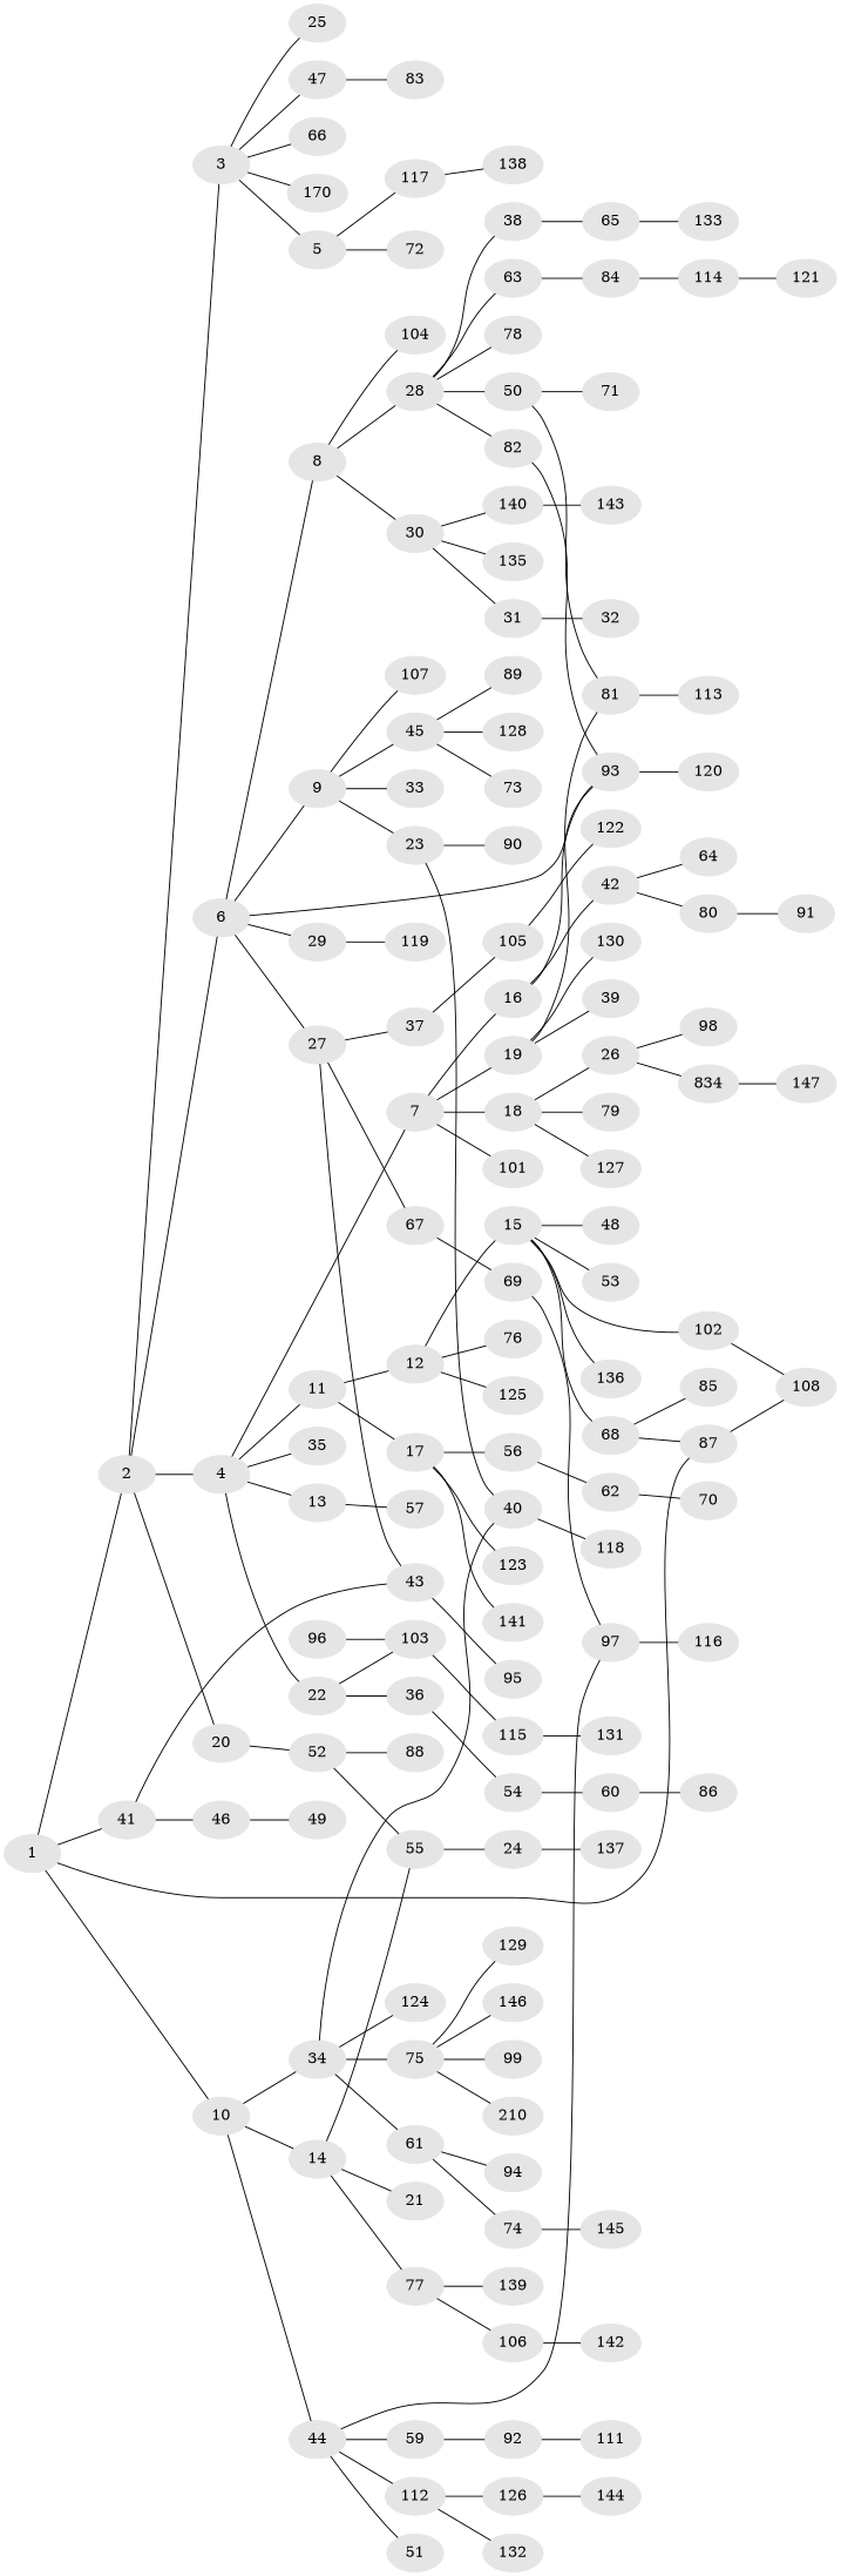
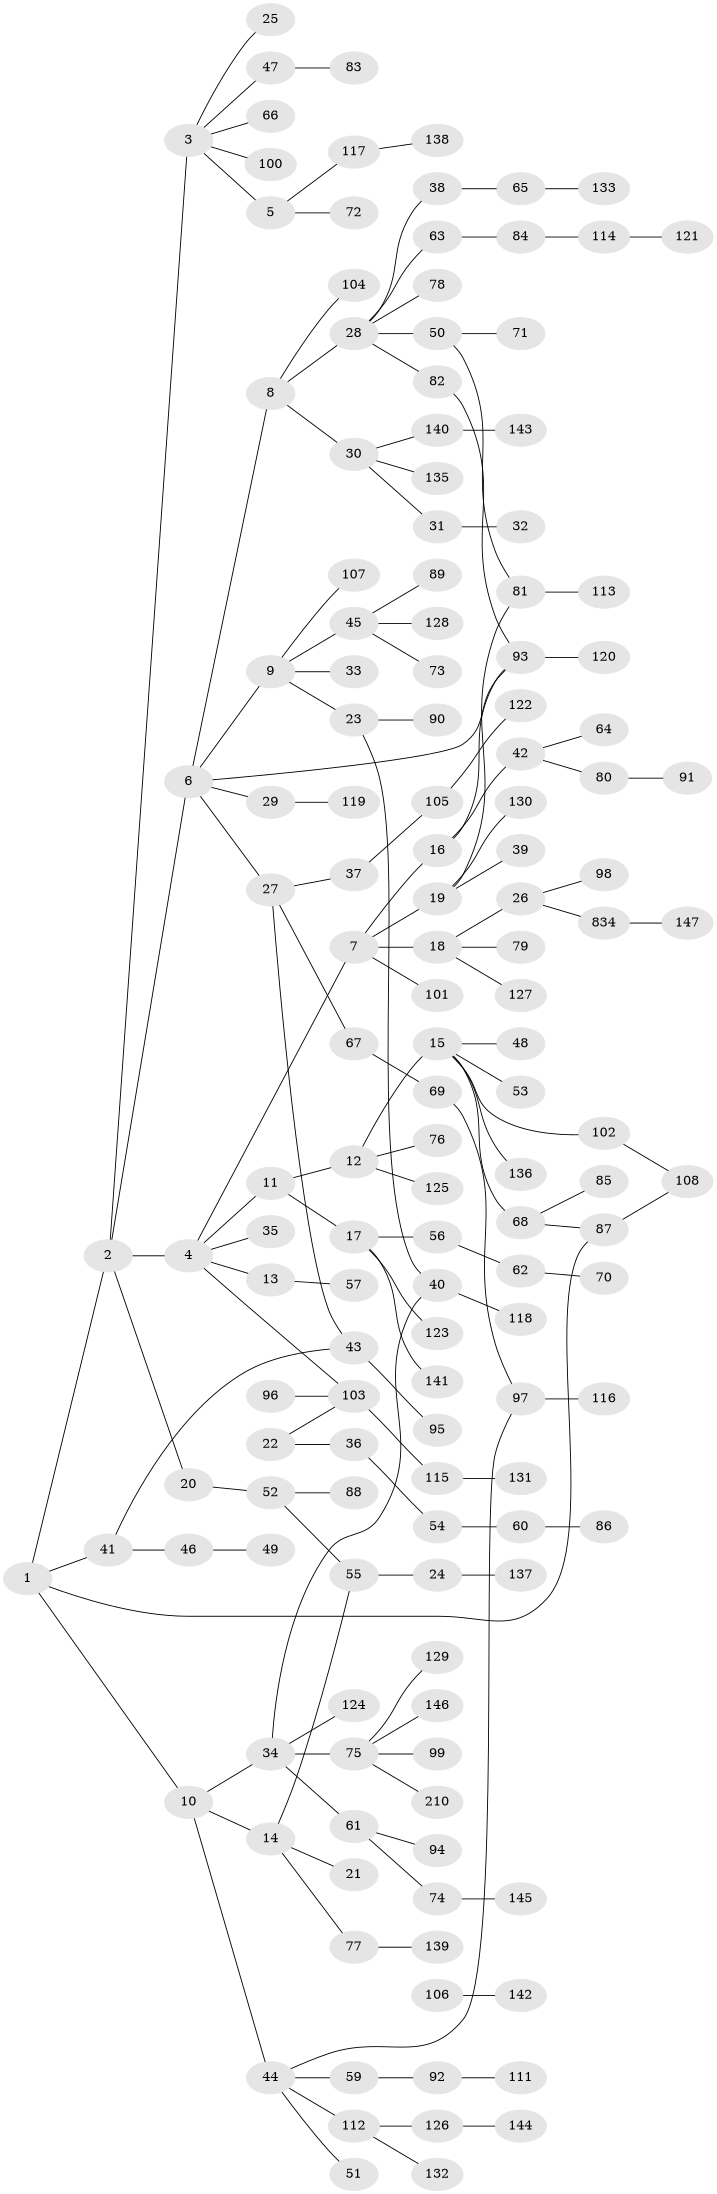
  graph {
    rankdir=LR
    node [color=gray90 style=filled]
    1
    2
    10
    41
    87
    3
    4
    6
    20
    14
    34
    44
    43
    46
    108
    5
    25
    47
    66
-   100 [label=170]
+   100
    7
    11
    13
    22
    35
    8
    9
    27
    29
    93
    52
    72
    117
    83
    16
    18
    19
    101
    12
    17
    57
    36
    103
    138
    28
    30
    104
    23
    33
    45
    107
    37
    67
    119
    120
    42
    26
    79
    127
    39
    81
    130
    38
    50
    63
    78
    82
    31
    135
    140
    40
    90
    73
    89
    128
    21
    55
    77
    61
    75
    124
    51
    59
    97
    112
    15
    76
    125
    56
    123
    141
    48
    53
    68
    102
    136
    24
    137
    106
    139
    85
    64
    80
    62
    98
    n106 [label=834]
    113
    88
    54
    115
    118
    147
    105
    95
    69
    65
    71
    84
    32
    143
    74
    94
    99
    n124 [label=210]
    129
    146
    60
    122
    133
    49
    91
    92
    116
    126
    132
    86
    70
    111
    145
    114
    142
    121
    96
    131
    144
    1 -- 2
    1 -- 10
    1 -- 41
    1 -- 87
    2 -- 3
    2 -- 4
    2 -- 6
    2 -- 20
    10 -- 14
    10 -- 34
    10 -- 44
    41 -- 43
    41 -- 46
    87 -- 108
    3 -- 5
    3 -- 25
    3 -- 47
    3 -- 66
    3 -- 100
    4 -- 7
    4 -- 11
    4 -- 13
-   4 -- 22
+   4 -- 103
    4 -- 35
    6 -- 8
    6 -- 9
    6 -- 27
    6 -- 29
    6 -- 93
    20 -- 52
    14 -- 21
    14 -- 55
    14 -- 77
    34 -- 40
    34 -- 61
    34 -- 75
    34 -- 124
    44 -- 51
    44 -- 59
    44 -- 97
    44 -- 112
    43 -- 95
    46 -- 49
    5 -- 72
    5 -- 117
    47 -- 83
    7 -- 16
    7 -- 18
    7 -- 19
    7 -- 101
    11 -- 12
    11 -- 17
    13 -- 57
    22 -- 36
    22 -- 103
    8 -- 28
    8 -- 30
    8 -- 104
    9 -- 23
    9 -- 33
    9 -- 45
    9 -- 107
    27 -- 43
    27 -- 37
    27 -- 67
    29 -- 119
    93 -- 120
    52 -- 55
    52 -- 88
    117 -- 138
    16 -- 93
    16 -- 42
    18 -- 26
    18 -- 79
    18 -- 127
    19 -- 39
    19 -- 81
    19 -- 130
    12 -- 15
    12 -- 76
    12 -- 125
    17 -- 56
    17 -- 123
    17 -- 141
    36 -- 54
    103 -- 115
    28 -- 38
    28 -- 50
    28 -- 63
    28 -- 78
    28 -- 82
    30 -- 31
    30 -- 135
    30 -- 140
    23 -- 40
    23 -- 90
    45 -- 73
    45 -- 89
    45 -- 128
    37 -- 105
    67 -- 69
    42 -- 64
    42 -- 80
    26 -- 98
    26 -- n106
    81 -- 113
    38 -- 65
    50 -- 81
    50 -- 71
    63 -- 84
    82 -- 93
    31 -- 32
    140 -- 143
    40 -- 118
    55 -- 24
-   77 -- 106
    77 -- 139
    61 -- 74
    61 -- 94
    75 -- 99
    75 -- n124
    75 -- 129
    75 -- 146
    59 -- 92
    97 -- 116
    112 -- 126
    112 -- 132
    15 -- 48
    15 -- 53
    15 -- 68
    15 -- 102
    15 -- 136
    56 -- 62
    68 -- 87
    68 -- 85
    102 -- 108
    24 -- 137
    106 -- 142
    80 -- 91
    62 -- 70
    n106 -- 147
    54 -- 60
    115 -- 131
    105 -- 122
    69 -- 97
    65 -- 133
    84 -- 114
    74 -- 145
    60 -- 86
    92 -- 111
    126 -- 144
    114 -- 121
    96 -- 103
  }
